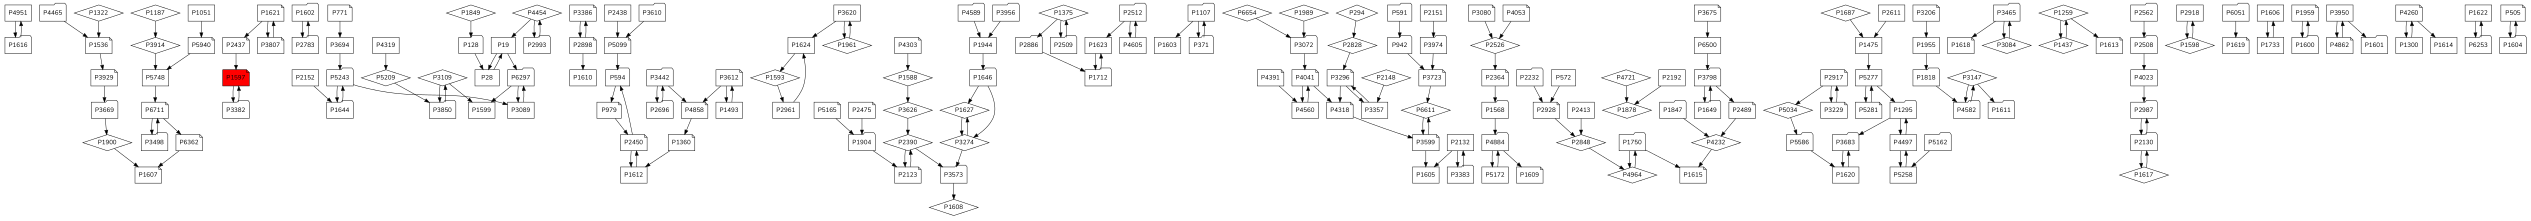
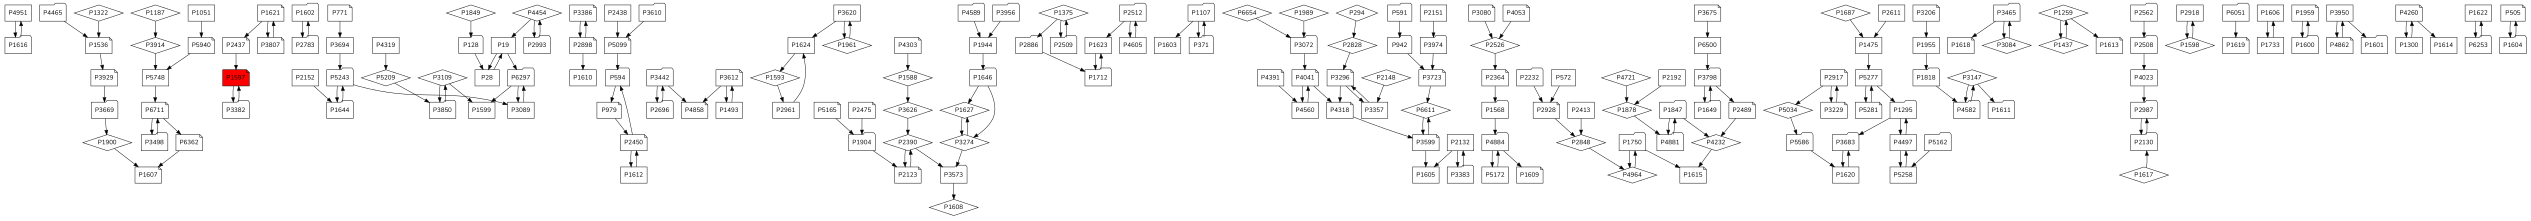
  digraph {
    fontname=Nunito
    node [fontname=Nunito shape=folder]
    edge [fontname=Nunito]
    P4951 [shape=box]
    P1616
    P5748 [shape=box]
    P6711 [shape=note]
    P3498
    P6362 [shape=note]
    P1607 [shape=note]
    P1621 [shape=note]
    P2437 [shape=note]
    P3807 [shape=note]
    P1597 [fillcolor=red shape=note style=filled]
    P3382
    P1602
    P2783
    P19 [shape=box]
    P6297
    P28 [shape=box]
    P3089 [shape=box]
    P1599 [shape=box]
    P3386 [shape=note]
    P2898 [shape=note]
    P1610 [shape=box]
    P2438 [shape=box]
    P5099 [shape=note]
    P594
    P979 [shape=note]
    P1624 [shape=box]
    n28 [label=P1593 shape=diamond]
    P2961 [shape=box]
    P1536 [shape=note]
    P4465
    P3929 [shape=note]
    P3669
    P1627 [shape=diamond]
    P1646
    P3274 [shape=diamond]
    P3573
    P1623 [shape=box]
    P1712
    P1603 [shape=box]
    P1107
    P371
    P3723 [shape=note]
    P942
    P6611 [shape=diamond]
    P3599 [shape=note]
    P3080 [shape=note]
    P2526 [shape=diamond]
    P2364 [shape=note]
    P1568
    P4232 [shape=diamond]
    P1615 [shape=note]
    P1687 [shape=diamond]
    P1475 [shape=box]
    P5277 [shape=box]
    P1295
    P5281 [shape=note]
    P4041 [shape=note]
    P3072
    P4560 [shape=box]
    P4318 [shape=note]
    P2132 [shape=box]
    P1605 [shape=box]
    P3383
    P3147 [shape=diamond]
    P4582
    P1611
    P3206 [shape=note]
    P1955 [shape=box]
    P1818
    P2696
    P3442
    P4858 [shape=note]
-   P1360 [shape=note]
    P1750
    P4964 [shape=diamond]
    P1618 [shape=note]
    P3465
    P3084 [shape=diamond]
    P1612 [shape=box]
    P3109 [shape=diamond]
    P3850
    P2450 [shape=note]
+   P4881
    P1847
    P1259 [shape=diamond]
    P1437 [shape=diamond]
    P1613 [shape=note]
    P3683
    P4497 [shape=box]
    P1620 [shape=box]
    P5258 [shape=box]
    P5162
    P5165 [shape=note]
    P1904
    P2123 [shape=note]
    P2390 [shape=diamond]
    P2562
    P2508
    P4023 [shape=box]
    P2987
    P591
    P2917 [shape=note]
    P3229 [shape=note]
    P5034 [shape=diamond]
    P5586
    P5209 [shape=diamond]
    P1608 [shape=diamond]
    P6654 [shape=diamond]
    P2918 [shape=box]
    P1598 [shape=diamond]
    P3620 [shape=box]
    P1961 [shape=diamond]
    P2512
    P4605 [shape=box]
    P2828 [shape=diamond]
    P3296 [shape=note]
    P3357 [shape=box]
    P4721 [shape=diamond]
    P1878 [shape=diamond]
    P4053 [shape=note]
    P1619 [shape=note]
    P6051
    P3694 [shape=box]
    P5243
    P1644
    P3974
    P4454 [shape=diamond]
    P2993
    P2475 [shape=note]
    P4884
    P1606 [shape=box]
    P1733 [shape=box]
    P1617 [shape=diamond]
    P2130
    P1959 [shape=note]
    P1600
    P3950 [shape=box]
    P4862 [shape=note]
    P1601
    P3798
    P1649
    P2489 [shape=note]
    P1849 [shape=diamond]
    P128
    P2928 [shape=note]
    P2848 [shape=diamond]
    P5172 [shape=box]
    P1609 [shape=note]
    P1588 [shape=diamond]
    P3626 [shape=diamond]
    P4260 [shape=note]
    P1300 [shape=box]
    P1614 [shape=box]
    P1989 [shape=diamond]
    P1375 [shape=diamond]
    P2886
    P2509
    P2232
    P4319 [shape=box]
    P3914 [shape=diamond]
    P3675 [shape=note]
    P6500 [shape=box]
    P2148 [shape=diamond]
    P1622 [shape=box]
    P6253
    P2192 [shape=box]
    P1944 [shape=box]
    P1051 [shape=box]
    P5940 [shape=note]
    P4589
    P1900 [shape=diamond]
    P2152 [shape=box]
    P1322 [shape=diamond]
    P572 [shape=box]
    P1493 [shape=box]
    P3612 [shape=note]
    P4391 [shape=note]
    P505 [shape=note]
    P1604
    n181 [label=P1187 shape=diamond]
    P2151 [shape=box]
    P2611 [shape=box]
    P771 [shape=note]
    P2413 [shape=box]
    P294 [shape=diamond]
    P3956
    P3610
    P4303 [shape=note]
    P4951 -> P1616
    P1616 -> P4951
    P5748 -> P6711
    P6711 -> P3498
    P6711 -> P6362
    P3498 -> P6711
    P6362 -> P1607
    P1621 -> P2437
    P1621 -> P3807
    P2437 -> P1597
    P3807 -> P1621
    P1597 -> P3382
    P3382 -> P1597
    P1602 -> P2783
    P2783 -> P1602
    P19 -> P6297
    P19 -> P28
    P6297 -> P3089
    P6297 -> P1599
    P28 -> P19
    P3089 -> P6297
    P3386 -> P2898
    P2898 -> P3386
    P2898 -> P1610
    P2438 -> P5099
    P5099 -> P594
    P594 -> P979
    P979 -> P2450
    P1624 -> n28
    n28 -> P2961
    P2961 -> P1624
    P1536 -> P3929
    P4465 -> P1536
    P3929 -> P3669
    P3669 -> P1900
    P1627 -> P3274
    P1646 -> P1627
    P1646 -> P3274
    P3274 -> P1627
    P3274 -> P3573
    P3573 -> P1608
    P1623 -> P1712
    P1712 -> P1623
    P1107 -> P1603
    P1107 -> P371
    P371 -> P1107
    P3723 -> P6611
    P942 -> P3723
    P6611 -> P3599
    P3599 -> P6611
    P3599 -> P1605
    P3080 -> P2526
    P2526 -> P2364
    P2364 -> P1568
    P1568 -> P4884
    P4232 -> P1615
    P1687 -> P1475
    P1475 -> P5277
    P5277 -> P1295
    P5277 -> P5281
    P1295 -> P3683
    P1295 -> P4497
    P5281 -> P5277
    P4041 -> P4560
    P4041 -> P4318
    P3072 -> P4041
    P4560 -> P4041
    P4318 -> P3599
    P2132 -> P1605
    P2132 -> P3383
    P3383 -> P2132
    P3147 -> P4582
    P3147 -> P1611
    P4582 -> P3147
    P3206 -> P1955
    P1955 -> P1818
    P1818 -> P4582
    P2696 -> P3442
    P3442 -> P2696
    P3442 -> P4858
-   P4858 -> P1360
-   P1360 -> P1612
    P1750 -> P1615
    P1750 -> P4964
    P4964 -> P1750
    P3465 -> P1618
    P3465 -> P3084
    P3084 -> P3465
    P1612 -> P2450
    P3109 -> P1599
    P3109 -> P3850
    P3850 -> P3109
    P2450 -> P594
    P2450 -> P1612
+   P4881 -> P1847
    P1847 -> P4232
+   P1847 -> P4881
    P1259 -> P1437
    P1259 -> P1613
    P1437 -> P1259
    P3683 -> P1620
    P4497 -> P1295
    P4497 -> P5258
    P1620 -> P3683
    P5258 -> P4497
    P5162 -> P5258
    P5165 -> P1904
    P1904 -> P2123
    P2123 -> P2390
    P2390 -> P3573
    P2390 -> P2123
    P2562 -> P2508
    P2508 -> P4023
    P4023 -> P2987
    P2987 -> P2130
    P591 -> P942
    P2917 -> P3229
    P2917 -> P5034
    P3229 -> P2917
    P5034 -> P5586
    P5586 -> P1620
    P5209 -> P3850
    P6654 -> P3072
    P2918 -> P1598
    P1598 -> P2918
    P3620 -> P1624
    P3620 -> P1961
    P1961 -> P3620
    P2512 -> P1623
    P2512 -> P4605
    P4605 -> P2512
    P2828 -> P3296
    P3296 -> P4318
    P3296 -> P3357
    P3357 -> P3296
    P4721 -> P1878
+   P1878 -> P4881
    P4053 -> P2526
    P6051 -> P1619
    P3694 -> P5243
    P5243 -> P3089
    P5243 -> P1644
    P1644 -> P5243
    P3974 -> P3723
    P4454 -> P19
    P4454 -> P2993
    P2993 -> P4454
    P2475 -> P1904
    P4884 -> P5172
    P4884 -> P1609
    P1606 -> P1733
    P1733 -> P1606
    P1617 -> P2130
    P2130 -> P2987
-   P2130 -> P1617
    P1959 -> P1600
    P1600 -> P1959
    P3950 -> P4862
    P3950 -> P1601
    P4862 -> P3950
    P3798 -> P1649
    P3798 -> P2489
    P1649 -> P3798
    P2489 -> P4232
    P1849 -> P128
    P128 -> P28
    P2928 -> P2848
    P2848 -> P4964
    P5172 -> P4884
    P1588 -> P3626
    P3626 -> P2390
    P4260 -> P1300
    P4260 -> P1614
    P1300 -> P4260
    P1989 -> P3072
    P1375 -> P2886
    P1375 -> P2509
    P2886 -> P1712
    P2509 -> P1375
    P2232 -> P2928
    P4319 -> P5209
    P3914 -> P5748
    P3675 -> P6500
    P6500 -> P3798
    P2148 -> P3357
    P1622 -> P6253
    P6253 -> P1622
    P2192 -> P1878
    P1944 -> P1646
    P1051 -> P5940
    P5940 -> P5748
    P4589 -> P1944
    P1900 -> P1607
    P2152 -> P1644
    P1322 -> P1536
    P572 -> P2928
    P1493 -> P3612
    P3612 -> P4858
    P3612 -> P1493
    P4391 -> P4560
    P505 -> P1604
    P1604 -> P505
    n181 -> P3914
    P2151 -> P3974
    P2611 -> P1475
    P771 -> P3694
    P2413 -> P2848
    P294 -> P2828
    P3956 -> P1944
    P3610 -> P5099
    P4303 -> P1588
  }
